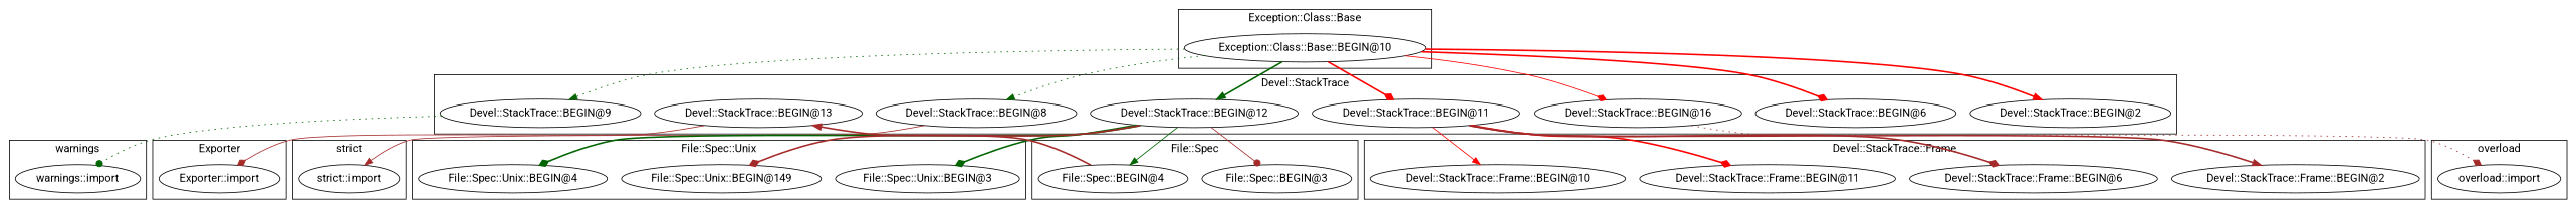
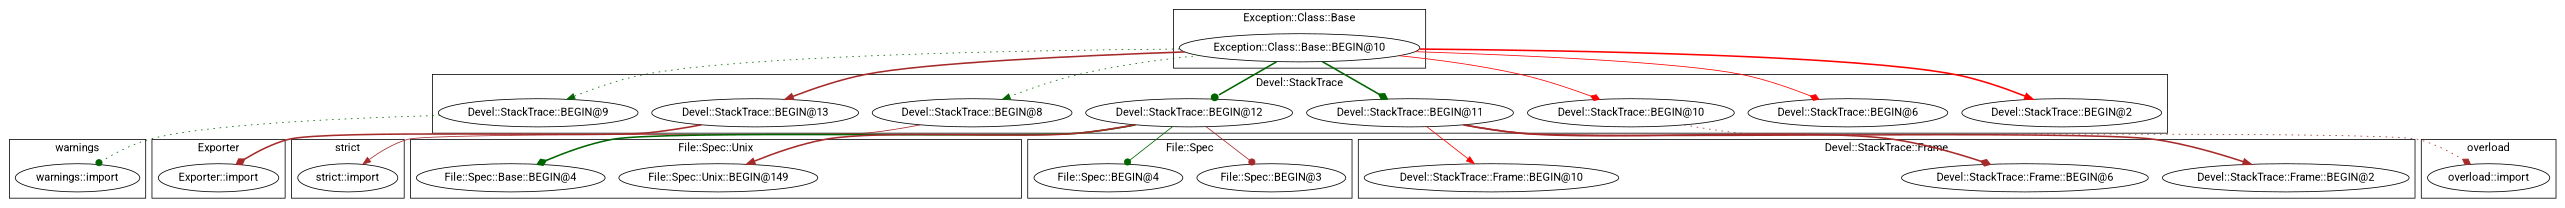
  digraph {
    fontname=Roboto
    node [fontname=Roboto]
    edge [arrowhead=diamond color=brown fontname=Roboto style=bold]
    "warnings::import"
    "overload::import"
-   "File::Spec::Unix::BEGIN@4"
-   "File::Spec::Unix::BEGIN@3"
+   "File::Spec::Unix::BEGIN@4" [label="File::Spec::Base::BEGIN@4"]
    "File::Spec::Unix::BEGIN@149"
    "Devel::StackTrace::BEGIN@2"
    "Devel::StackTrace::BEGIN@6"
    "Devel::StackTrace::BEGIN@9"
    "Devel::StackTrace::BEGIN@13"
    "Devel::StackTrace::BEGIN@8"
    "Devel::StackTrace::BEGIN@12"
    "Devel::StackTrace::BEGIN@11"
-   "Devel::StackTrace::BEGIN@16"
+   "Devel::StackTrace::BEGIN@16" [label="Devel::StackTrace::BEGIN@10"]
    "strict::import"
    "File::Spec::BEGIN@4"
    "File::Spec::BEGIN@3"
-   "Devel::StackTrace::Frame::BEGIN@11"
    "Devel::StackTrace::Frame::BEGIN@10"
    "Devel::StackTrace::Frame::BEGIN@2"
    "Devel::StackTrace::Frame::BEGIN@6"
    "Exporter::import"
    "Exception::Class::Base::BEGIN@10"
    subgraph cluster_1 {
      label=warnings
      "warnings::import"
    }
    subgraph cluster_2 {
      label=overload
      "overload::import"
    }
    subgraph cluster_3 {
      label="File::Spec::Unix"
      "File::Spec::Unix::BEGIN@4"
-     "File::Spec::Unix::BEGIN@3"
      "File::Spec::Unix::BEGIN@149"
    }
    subgraph cluster_4 {
      label="Devel::StackTrace"
      "Devel::StackTrace::BEGIN@2"
      "Devel::StackTrace::BEGIN@6"
      "Devel::StackTrace::BEGIN@9"
      "Devel::StackTrace::BEGIN@13"
      "Devel::StackTrace::BEGIN@8"
      "Devel::StackTrace::BEGIN@12"
      "Devel::StackTrace::BEGIN@11"
      "Devel::StackTrace::BEGIN@16"
    }
    subgraph cluster_5 {
      label="strict"
      "strict::import"
    }
    subgraph cluster_6 {
      label="File::Spec"
      "File::Spec::BEGIN@4"
      "File::Spec::BEGIN@3"
    }
    subgraph cluster_7 {
      label="Devel::StackTrace::Frame"
-     "Devel::StackTrace::Frame::BEGIN@11"
      "Devel::StackTrace::Frame::BEGIN@10"
      "Devel::StackTrace::Frame::BEGIN@2"
      "Devel::StackTrace::Frame::BEGIN@6"
    }
    subgraph cluster_8 {
      label=Exporter
      "Exporter::import"
    }
    subgraph cluster_9 {
      label="Exception::Class::Base"
      "Exception::Class::Base::BEGIN@10"
    }
    "Devel::StackTrace::BEGIN@9" -> "warnings::import" [arrowhead=dot color=darkgreen style=dotted]
-   "Devel::StackTrace::BEGIN@13" -> "Exporter::import" [style=solid]
+   "Devel::StackTrace::BEGIN@13" -> "Exporter::import"
    "Devel::StackTrace::BEGIN@8" -> "strict::import" [arrowhead=normal style=solid]
    "Devel::StackTrace::BEGIN@12" -> "File::Spec::Unix::BEGIN@4" [color=darkgreen]
-   "Devel::StackTrace::BEGIN@12" -> "File::Spec::Unix::BEGIN@3" [color=darkgreen]
-   "Devel::StackTrace::BEGIN@12" -> "File::Spec::Unix::BEGIN@149"
-   "Devel::StackTrace::BEGIN@12" -> "File::Spec::BEGIN@4" [arrowhead=normal color=darkgreen style=solid]
+   "Devel::StackTrace::BEGIN@12" -> "File::Spec::Unix::BEGIN@149" [arrowhead=normal]
+   "Devel::StackTrace::BEGIN@12" -> "File::Spec::BEGIN@4" [arrowhead=dot color=darkgreen style=solid]
    "Devel::StackTrace::BEGIN@12" -> "File::Spec::BEGIN@3" [arrowhead=dot style=solid]
-   "Devel::StackTrace::BEGIN@11" -> "Devel::StackTrace::Frame::BEGIN@11" [color=red]
    "Devel::StackTrace::BEGIN@11" -> "Devel::StackTrace::Frame::BEGIN@10" [arrowhead=normal color=red style=solid]
    "Devel::StackTrace::BEGIN@11" -> "Devel::StackTrace::Frame::BEGIN@2" [arrowhead=normal]
    "Devel::StackTrace::BEGIN@11" -> "Devel::StackTrace::Frame::BEGIN@6"
    "Devel::StackTrace::BEGIN@16" -> "overload::import" [style=dotted]
    "Exception::Class::Base::BEGIN@10" -> "Devel::StackTrace::BEGIN@2" [arrowhead=normal color=red]
-   "Exception::Class::Base::BEGIN@10" -> "Devel::StackTrace::BEGIN@6" [color=red]
+   "Exception::Class::Base::BEGIN@10" -> "Devel::StackTrace::BEGIN@6" [color=red style=solid]
    "Exception::Class::Base::BEGIN@10" -> "Devel::StackTrace::BEGIN@9" [arrowhead=normal color=darkgreen style=dotted]
-   "File::Spec::BEGIN@4" -> "Devel::StackTrace::BEGIN@13" [arrowhead=normal]
+   "Exception::Class::Base::BEGIN@10" -> "Devel::StackTrace::BEGIN@13" [arrowhead=normal]
    "Exception::Class::Base::BEGIN@10" -> "Devel::StackTrace::BEGIN@8" [arrowhead=normal color=darkgreen style=dotted]
-   "Exception::Class::Base::BEGIN@10" -> "Devel::StackTrace::BEGIN@12" [arrowhead=normal color=darkgreen]
-   "Exception::Class::Base::BEGIN@10" -> "Devel::StackTrace::BEGIN@11" [color=red]
+   "Exception::Class::Base::BEGIN@10" -> "Devel::StackTrace::BEGIN@12" [arrowhead=dot color=darkgreen]
+   "Exception::Class::Base::BEGIN@10" -> "Devel::StackTrace::BEGIN@11" [color=darkgreen]
    "Exception::Class::Base::BEGIN@10" -> "Devel::StackTrace::BEGIN@16" [color=red style=solid]
  }
